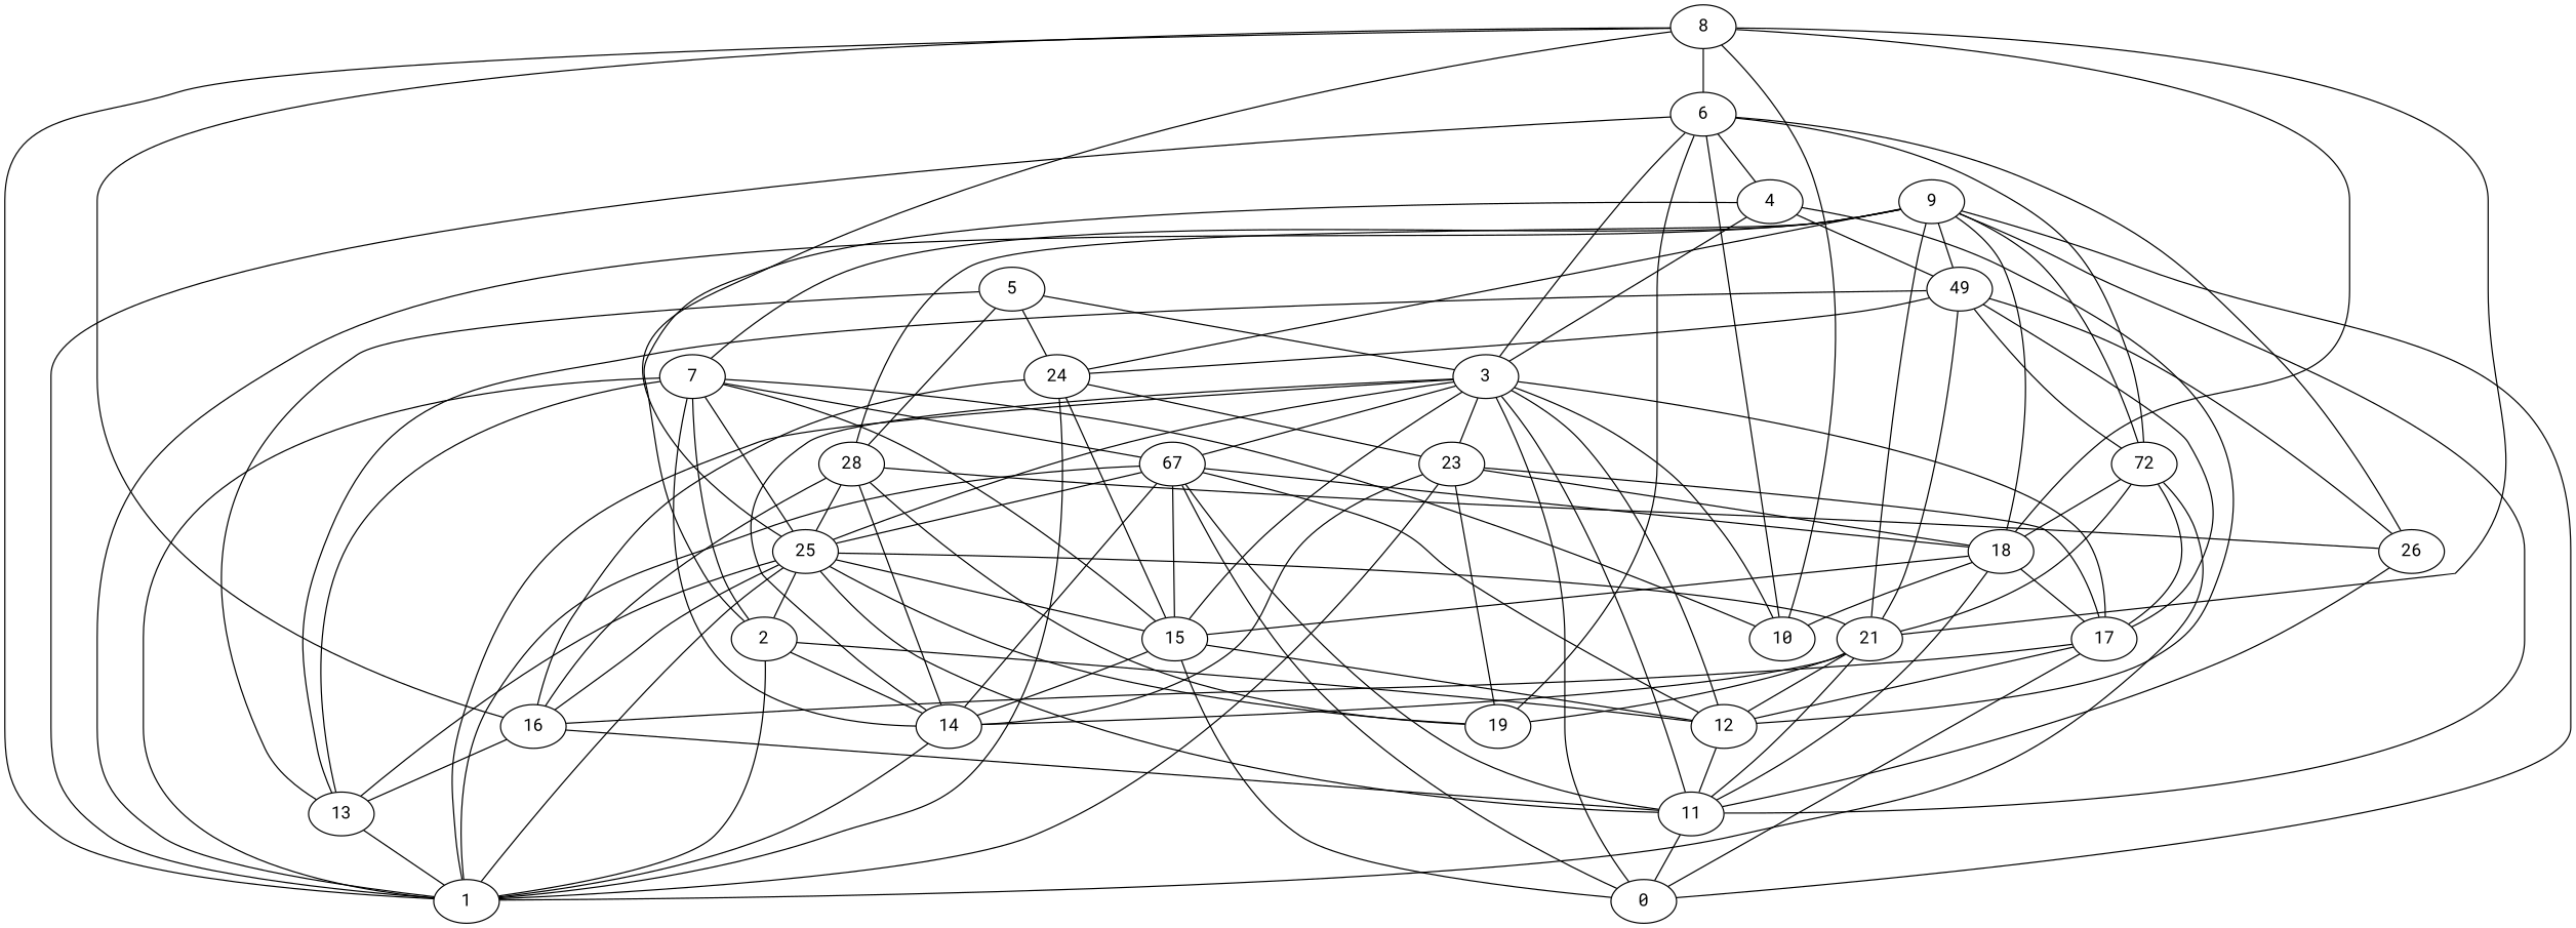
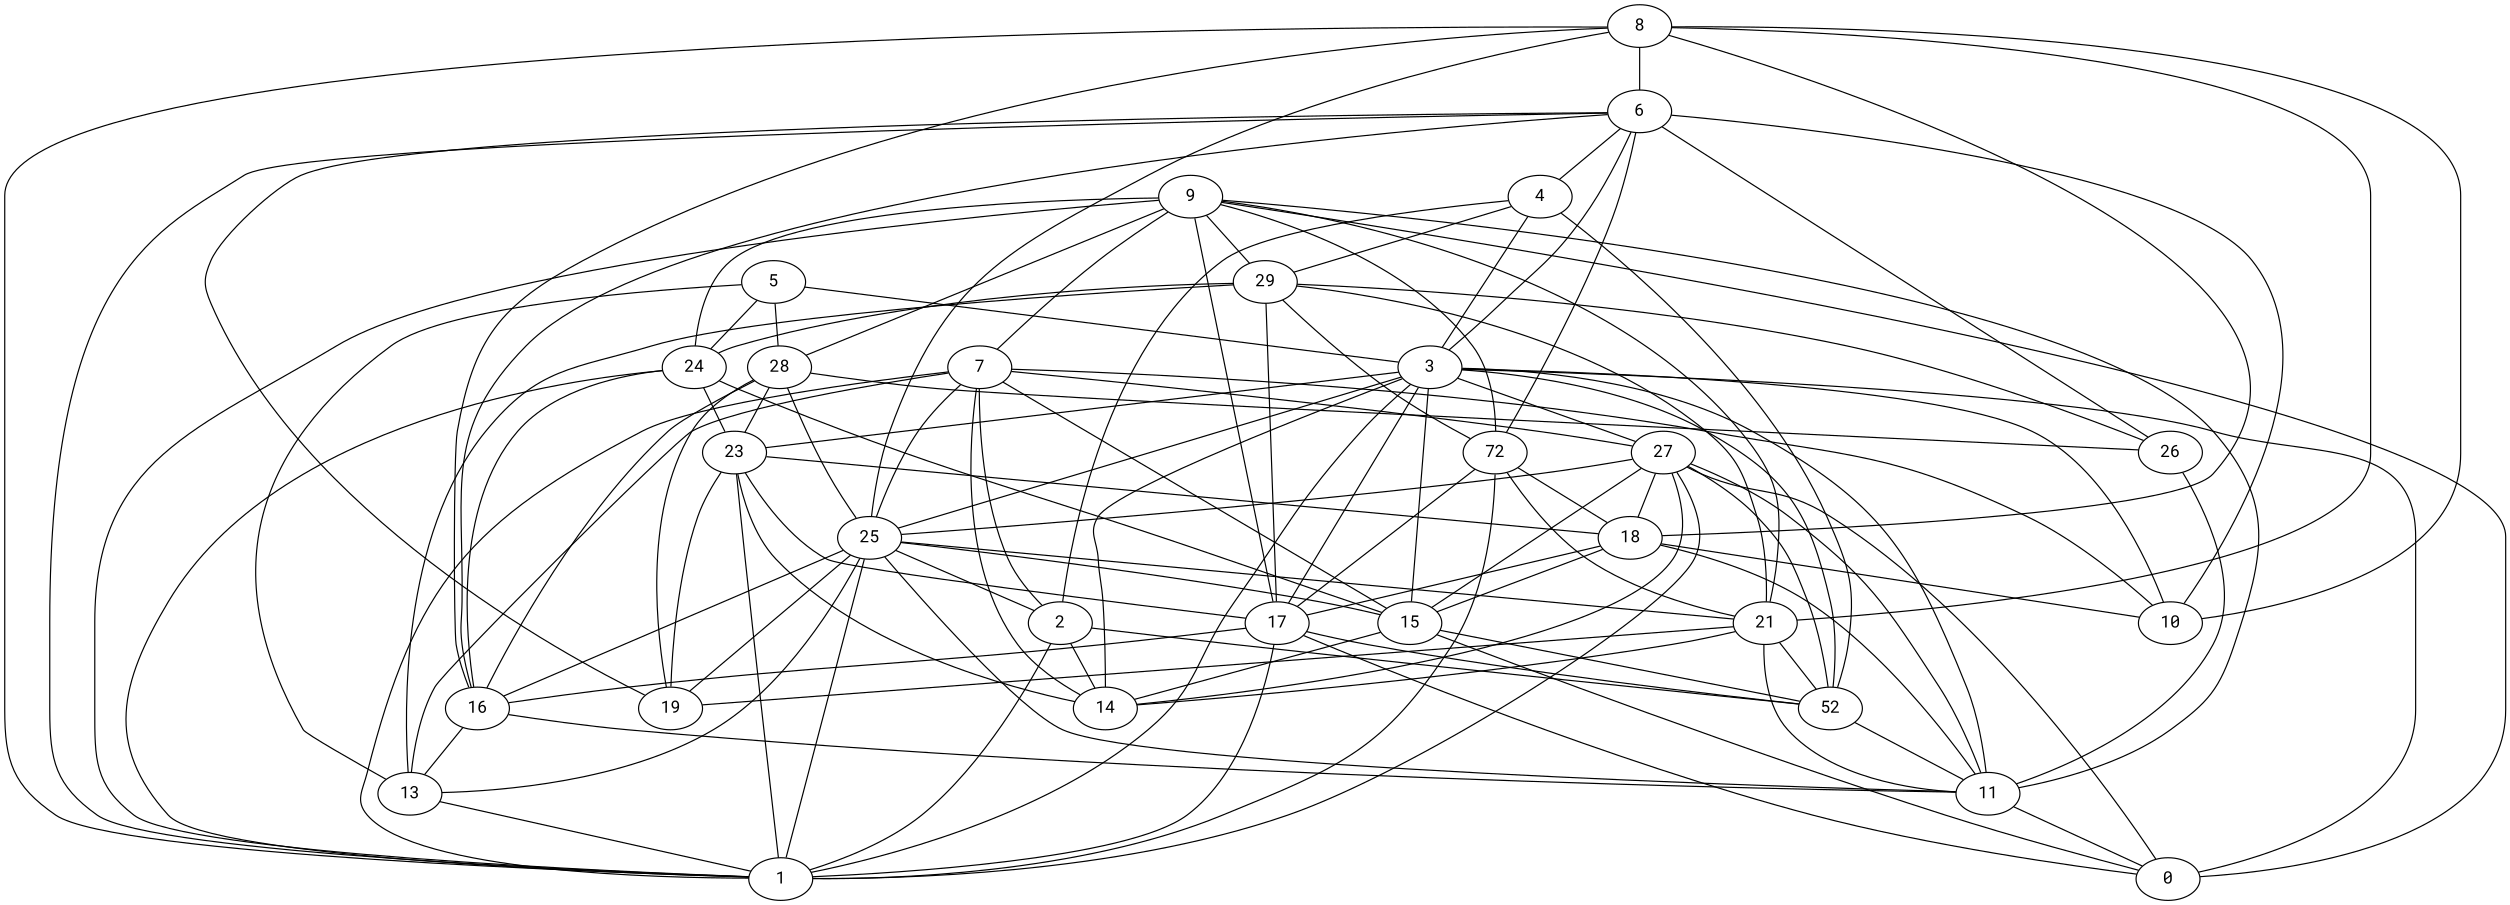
  digraph {
    fontname="Roboto Mono"
    node [fontname="Roboto Mono"]
    edge [color=black dir=none fontname="Roboto Mono"]
-   27 [label=67]
-   12
+   27
+   12 [label=52]
    14
    15
    0
    18
    1
    25
    11
    10
    17
    7
    13
    2
    21
    16
    19
-   29 [label=49]
+   29
    24
    n20 [label=72]
    26
    23
    9
    28
    5
    3
    4
    6
    8
    subgraph sub_1 {
      27
      12
      14
      15
      0
      18
      1
      25
      11
      10
      17
      7
      13
      2
      21
      16
      19
      29
      24
      n20
      26
      23
      9
      28
      5
      3
      4
      6
      8
    }
    27 -> 12
    27 -> 14
    27 -> 15
    27 -> 0
    27 -> 18
    27 -> 1
    27 -> 25
    27 -> 11
    12 -> 11
    15 -> 12
    15 -> 14
    15 -> 0
    18 -> 15
    18 -> 11
    18 -> 10
    18 -> 17
    25 -> 15
    25 -> 1
    25 -> 11
    25 -> 13
    25 -> 2
    25 -> 21
    25 -> 16
    25 -> 19
    11 -> 0
    17 -> 12
    17 -> 0
-   14 -> 1
+   17 -> 1
    17 -> 16
    7 -> 27
    7 -> 14
    7 -> 15
    7 -> 1
    7 -> 25
    7 -> 10
    7 -> 13
    7 -> 2
    13 -> 1
    2 -> 12
    2 -> 14
    2 -> 1
    21 -> 12
    21 -> 14
    21 -> 11
    21 -> 19
    16 -> 11
    16 -> 13
    29 -> 17
    29 -> 13
    29 -> 21
    29 -> 24
    29 -> n20
    29 -> 26
    24 -> 15
    24 -> 1
    24 -> 16
    24 -> 23
    n20 -> 18
    n20 -> 1
    n20 -> 17
    n20 -> 21
    26 -> 11
    23 -> 14
    23 -> 18
    23 -> 1
    23 -> 17
    23 -> 19
    9 -> 0
-   9 -> 18
+   9 -> 17
    9 -> 1
    9 -> 11
    9 -> 7
    9 -> 21
    9 -> 29
    9 -> 24
    9 -> n20
    9 -> 28
    28 -> 25
    28 -> 16
    28 -> 19
    28 -> 26
-   28 -> 14
+   28 -> 23
    5 -> 13
    5 -> 24
    5 -> 28
    5 -> 3
    3 -> 27
    3 -> 12
    3 -> 14
    3 -> 15
    3 -> 0
    3 -> 1
    3 -> 25
    3 -> 11
    3 -> 10
    3 -> 17
    3 -> 23
    4 -> 12
    4 -> 2
    4 -> 29
    4 -> 3
    6 -> 1
    6 -> 10
+   6 -> 16
    6 -> 19
    6 -> n20
    6 -> 26
    6 -> 3
    6 -> 4
    8 -> 18
    8 -> 1
    8 -> 25
    8 -> 10
    8 -> 21
    8 -> 16
    8 -> 6
  }
